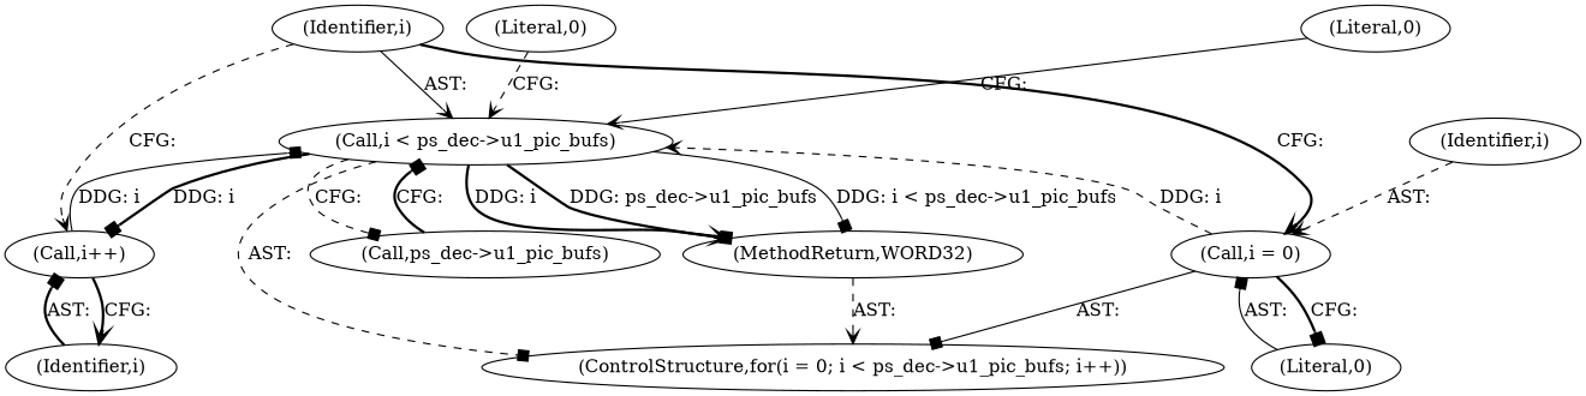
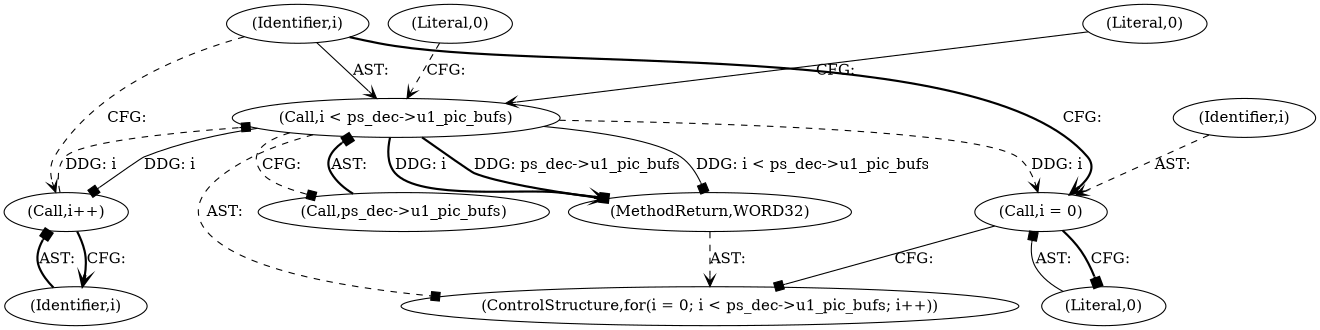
  digraph {
    edge [arrowhead=box style=bold]
    n1 [label="(Call,i < ps_dec->u1_pic_bufs)"]
    n2 [label="(Call,i++)"]
    n3 [label="(ControlStructure,for(i = 0; i < ps_dec->u1_pic_bufs; i++))"]
    n4 [label="(MethodReturn,WORD32)"]
    n5 [label="(Call,ps_dec->u1_pic_bufs)"]
    n6 [label="(Identifier,i)"]
    n7 [label="(Call,i = 0)"]
    n8 [label="(Literal,0)"]
    n9 [label="(Identifier,i)"]
    n10 [label="(Literal,0)"]
    n11 [label="(Literal,0)"]
    n12 [label="(Identifier,i)"]
-   n1 -> n2 [label="DDG: i"]
+   n1 -> n2 [label="DDG: i" style=solid]
    n1 -> n3 [label="AST: " style=dashed]
    n1 -> n4 [arrowhead=vee label="DDG: ps_dec->u1_pic_bufs"]
    n1 -> n4 [label="DDG: i < ps_dec->u1_pic_bufs" style=solid]
    n1 -> n4 [label="DDG: i"]
    n1 -> n5 [label="CFG: " style=dashed]
-   n2 -> n1 [label="DDG: i" style=solid]
+   n2 -> n1 [label="DDG: i" style=dashed]
    n2 -> n6 [arrowhead=vee label="CFG: "]
    n4 -> n3 [arrowhead=vee label="AST: " style=dashed]
-   n5 -> n1 [label="CFG: "]
+   n5 -> n1 [label="AST: "]
    n6 -> n2 [label="AST: "]
-   n7 -> n1 [arrowhead=vee label="DDG: i" style=dashed]
-   n7 -> n3 [label="AST: " style=solid]
+   n1 -> n7 [arrowhead=vee label="DDG: i" style=dashed]
+   n7 -> n3 [label="CFG: " style=solid]
    n7 -> n8 [label="CFG: "]
    n8 -> n7 [label="AST: " style=solid]
    n9 -> n7 [arrowhead=vee label="AST: " style=dashed]
    n10 -> n1 [arrowhead=vee label="CFG: " style=dashed]
    n11 -> n1 [arrowhead=vee label="CFG: " style=solid]
    n12 -> n1 [arrowhead=vee label="AST: " style=solid]
    n12 -> n2 [arrowhead=vee label="CFG: " style=dashed]
    n12 -> n7 [arrowhead=vee label="CFG: "]
  }
